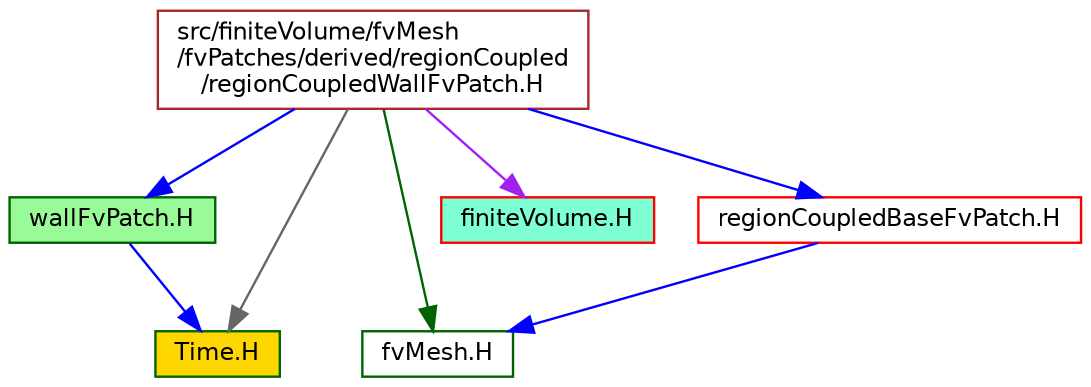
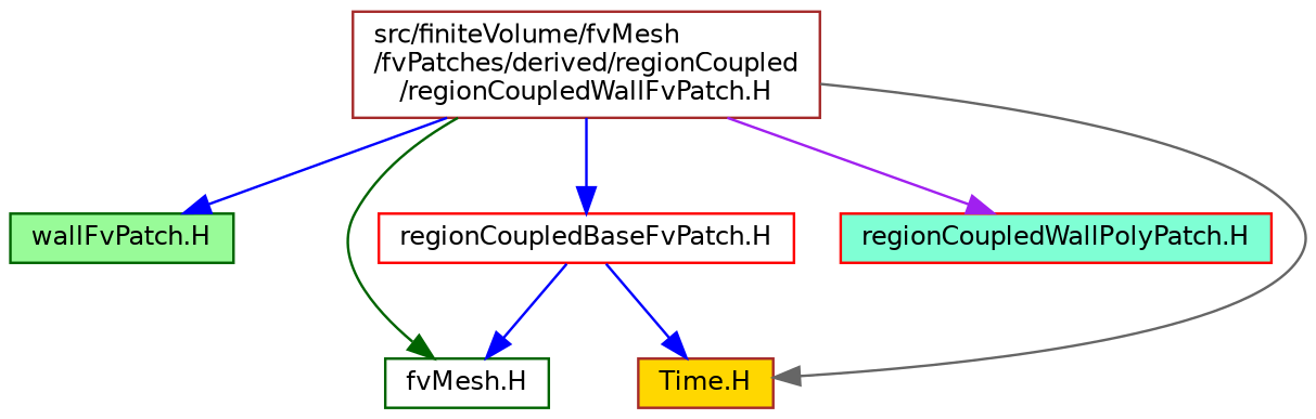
  digraph {
    node [color=brown fillcolor=white fontname=Helvetica fontsize=10 shape=record style=filled]
    edge [color=blue fontname=Helvetica fontsize=10 labelfontname=Helvetica labelfontsize=10 style=solid]
    n1 [fontcolor=black height=0.2 label="src/finiteVolume/fvMesh\l/fvPatches/derived/regionCoupled\l/regionCoupledWallFvPatch.H" width=0.4]
    n2 [color=darkgreen fillcolor=palegreen height=0.2 label="wallFvPatch.H" width=0.4]
    n3 [color=darkgreen height=0.2 label="fvMesh.H" width=0.4]
-   n4 [color=darkgreen fillcolor=gold height=0.2 label="Time.H" width=0.4]
-   n5 [color=red fillcolor=aquamarine height=0.2 label="finiteVolume.H" width=0.4]
+   n4 [fillcolor=gold height=0.2 label="Time.H" width=0.4]
+   n5 [color=red fillcolor=aquamarine height=0.2 label="regionCoupledWallPolyPatch.H" width=0.4]
    n6 [color=red height=0.2 label="regionCoupledBaseFvPatch.H" width=0.4]
    n1 -> n2
    n1 -> n3 [color=darkgreen]
    n1 -> n4 [color=gray40]
    n1 -> n5 [color=purple]
    n1 -> n6
    n6 -> n3
-   n2 -> n4
+   n6 -> n4
  }
